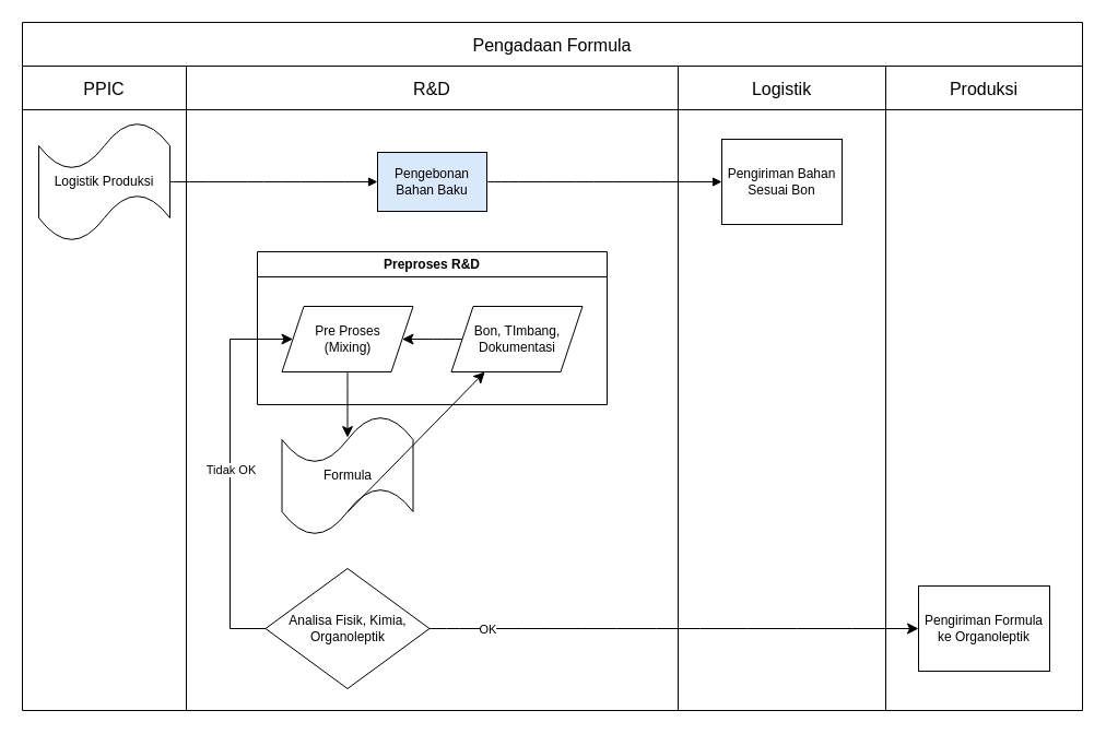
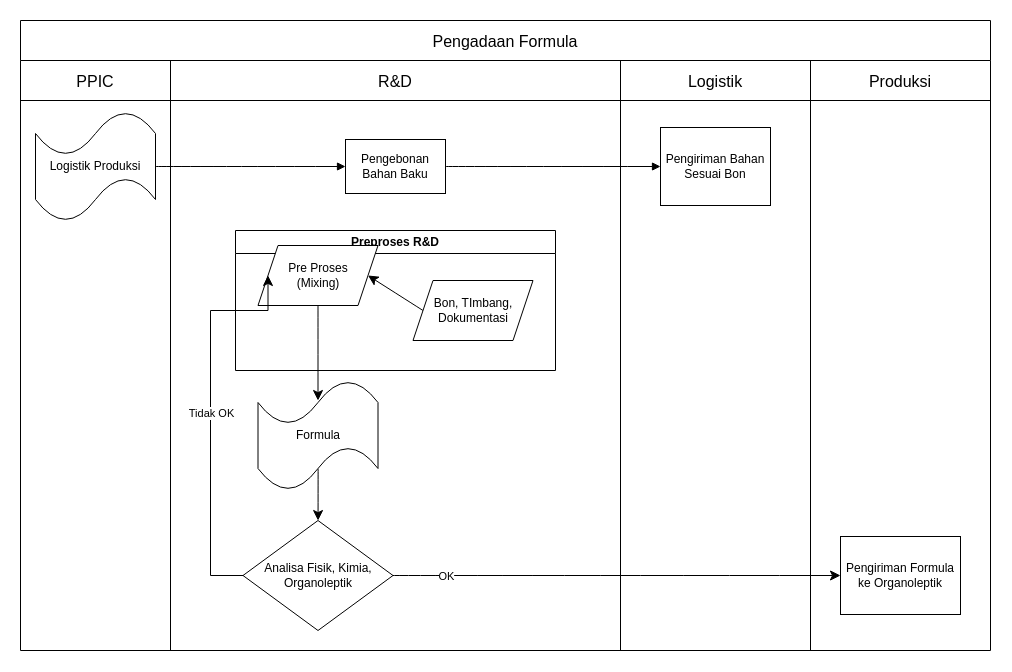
  <mxCell id="0" />
  <mxCell id="1" parent="0" />
  <mxCell id="2" value="Pengadaan Formula" style="shape=table;childLayout=tableLayout;startSize=40;collapsible=0;recursiveResize=0;expand=0;fontSize=16;" vertex="1" parent="1"><mxGeometry x="20" y="20" width="970" height="630" as="geometry" /></mxCell>
  <mxCell id="3" value="" style="shape=tableRow;horizontal=0;swimlaneHead=0;swimlaneBody=0;top=0;left=0;strokeColor=inherit;bottom=0;right=0;dropTarget=0;fontStyle=0;fillColor=none;points=[[0,0.5],[1,0.5]];portConstraint=eastwest;startSize=0;collapsible=0;recursiveResize=0;expand=0;fontSize=16;" vertex="1" parent="2"><mxGeometry y="40" width="970" height="590" as="geometry" /></mxCell>
  <mxCell id="4" value="PPIC" style="swimlane;swimlaneHead=0;swimlaneBody=0;fontStyle=0;strokeColor=inherit;connectable=0;fillColor=none;startSize=40;collapsible=0;recursiveResize=0;expand=0;fontSize=16;" vertex="1" parent="3"><mxGeometry width="150" height="590" as="geometry"><mxRectangle width="150" height="590" as="alternateBounds" /></mxGeometry></mxCell>
  <mxCell id="5" value="Logistik Produksi" style="shape=tape;html=1;whiteSpace=wrap;" parent="4" vertex="1"><mxGeometry x="15" y="51" width="120" height="110" as="geometry" /></mxCell>
  <mxCell id="6" value="R&amp;D" style="swimlane;swimlaneHead=0;swimlaneBody=0;fontStyle=0;strokeColor=inherit;connectable=0;fillColor=none;startSize=40;collapsible=0;recursiveResize=0;expand=0;fontSize=16;" vertex="1" parent="3"><mxGeometry x="150" width="450" height="590" as="geometry"><mxRectangle width="450" height="590" as="alternateBounds" /></mxGeometry></mxCell>
- <mxCell id="7" value="Pengebonan Bahan Baku" style="whiteSpace=wrap;strokeWidth=1;fillColor=#dae8fc;" parent="6" vertex="1"><mxGeometry x="175" y="79" width="100" height="54" as="geometry" /></mxCell>
+ <mxCell id="7" value="Pengebonan Bahan Baku" style="whiteSpace=wrap;strokeWidth=1;" parent="6" vertex="1"><mxGeometry x="175" y="79" width="100" height="54" as="geometry" /></mxCell>
  <mxCell id="8" value="Preproses R&amp;amp;D" style="swimlane;whiteSpace=wrap;html=1;" parent="6" vertex="1"><mxGeometry x="65" y="170" width="320" height="140" as="geometry"><mxRectangle x="300" y="270" width="120" height="30" as="alternateBounds" /></mxGeometry></mxCell>
  <mxCell id="9" style="edgeStyle=none;curved=1;rounded=0;orthogonalLoop=1;jettySize=auto;html=1;exitX=0;exitY=0.5;exitDx=0;exitDy=0;entryX=1;entryY=0.5;entryDx=0;entryDy=0;fontSize=12;startSize=8;endSize=8;" parent="8" source="10" target="11" edge="1"><mxGeometry relative="1" as="geometry" /></mxCell>
  <mxCell id="10" value="Bon, TImbang, Dokumentasi" style="shape=parallelogram;perimeter=parallelogramPerimeter;whiteSpace=wrap;html=1;fixedSize=1;" parent="8" vertex="1"><mxGeometry x="177.5" y="50" width="120" height="60" as="geometry" /></mxCell>
- <mxCell id="11" value="Pre Proses&lt;br&gt;(Mixing)" style="shape=parallelogram;perimeter=parallelogramPerimeter;whiteSpace=wrap;html=1;fixedSize=1;" parent="8" vertex="1"><mxGeometry x="22.5" y="50" width="120" height="60" as="geometry" /></mxCell>
+ <mxCell id="11" value="Pre Proses&lt;br&gt;(Mixing)" style="shape=parallelogram;perimeter=parallelogramPerimeter;whiteSpace=wrap;html=1;fixedSize=1;" parent="8" vertex="1"><mxGeometry x="22.5" y="15" width="120" height="60" as="geometry" /></mxCell>
  <mxCell id="12" value="Formula" style="shape=tape;html=1;whiteSpace=wrap;" parent="6" vertex="1"><mxGeometry x="87.5" y="320" width="120" height="110" as="geometry" /></mxCell>
  <mxCell id="13" value="Analisa Fisik, Kimia, Organoleptik" style="rhombus;whiteSpace=wrap;html=1;" parent="6" vertex="1"><mxGeometry x="72.5" y="460" width="150" height="110" as="geometry" /></mxCell>
  <mxCell id="14" style="edgeStyle=none;curved=1;rounded=0;orthogonalLoop=1;jettySize=auto;html=1;exitX=0.5;exitY=1;exitDx=0;exitDy=0;fontSize=12;startSize=8;endSize=8;entryX=0.5;entryY=0.182;entryDx=0;entryDy=0;entryPerimeter=0;" parent="6" source="11" target="12" edge="1"><mxGeometry relative="1" as="geometry"><mxPoint x="-37" y="340" as="targetPoint" /></mxGeometry></mxCell>
- <mxCell id="15" value="" style="edgeStyle=none;curved=1;rounded=0;orthogonalLoop=1;jettySize=auto;html=1;fontSize=12;startSize=8;endSize=8;exitX=0.501;exitY=0.802;exitDx=0;exitDy=0;exitPerimeter=0;" parent="6" source="12" target="10" edge="1"><mxGeometry relative="1" as="geometry" /></mxCell>
+ <mxCell id="15" value="" style="edgeStyle=none;curved=1;rounded=0;orthogonalLoop=1;jettySize=auto;html=1;fontSize=12;startSize=8;endSize=8;exitX=0.501;exitY=0.802;exitDx=0;exitDy=0;exitPerimeter=0;" parent="6" source="12" target="13" edge="1"><mxGeometry relative="1" as="geometry" /></mxCell>
  <mxCell id="16" value="" style="endArrow=classic;html=1;rounded=0;fontSize=12;startSize=8;endSize=8;exitX=0;exitY=0.5;exitDx=0;exitDy=0;entryX=0;entryY=0.5;entryDx=0;entryDy=0;edgeStyle=orthogonalEdgeStyle;" parent="6" source="13" target="11" edge="1"><mxGeometry relative="1" as="geometry"><mxPoint x="-56" y="330" as="sourcePoint" /><mxPoint x="44" y="330" as="targetPoint" /><Array as="points"><mxPoint x="40" y="515" /><mxPoint x="40" y="250" /></Array></mxGeometry></mxCell>
  <mxCell id="17" value="Tidak OK" style="edgeLabel;resizable=0;html=1;;align=center;verticalAlign=middle;" parent="16" connectable="0" vertex="1"><mxGeometry relative="1" as="geometry" /></mxCell>
  <mxCell id="18" value="Logistik" style="swimlane;swimlaneHead=0;swimlaneBody=0;fontStyle=0;strokeColor=inherit;connectable=0;fillColor=none;startSize=40;collapsible=0;recursiveResize=0;expand=0;fontSize=16;" vertex="1" parent="3"><mxGeometry x="600" width="190" height="590" as="geometry"><mxRectangle width="190" height="590" as="alternateBounds" /></mxGeometry></mxCell>
  <mxCell id="19" value="Pengiriman Bahan Sesuai Bon" style="whiteSpace=wrap;strokeWidth=1;" parent="18" vertex="1"><mxGeometry x="40" y="67" width="110" height="78" as="geometry" /></mxCell>
  <mxCell id="20" value="Produksi" style="swimlane;swimlaneHead=0;swimlaneBody=0;fontStyle=0;strokeColor=inherit;connectable=0;fillColor=none;startSize=40;collapsible=0;recursiveResize=0;expand=0;fontSize=16;" vertex="1" parent="3"><mxGeometry x="790" width="180" height="590" as="geometry"><mxRectangle width="180" height="590" as="alternateBounds" /></mxGeometry></mxCell>
  <mxCell id="21" value="Pengiriman Formula ke Organoleptik" style="whiteSpace=wrap;strokeWidth=1;" parent="20" vertex="1"><mxGeometry x="30" y="476" width="120" height="78" as="geometry" /></mxCell>
  <mxCell id="22" value="" style="curved=1;startArrow=none;endArrow=block;entryX=0;entryY=0.5;rounded=0;exitX=1;exitY=0.5;exitDx=0;exitDy=0;exitPerimeter=0;entryDx=0;entryDy=0;" parent="3" source="5" target="7" edge="1"><mxGeometry relative="1" as="geometry"><Array as="points" /></mxGeometry></mxCell>
  <mxCell id="23" value="" style="curved=1;startArrow=none;endArrow=block;entryX=0;entryY=0.5;rounded=0;exitX=1;exitY=0.5;exitDx=0;exitDy=0;entryDx=0;entryDy=0;" parent="3" source="7" target="19" edge="1"><mxGeometry relative="1" as="geometry"><Array as="points" /><mxPoint x="324" y="90" as="sourcePoint" /></mxGeometry></mxCell>
  <mxCell id="24" value="" style="endArrow=classic;html=1;rounded=0;fontSize=12;startSize=8;endSize=8;curved=1;entryX=0;entryY=0.5;entryDx=0;entryDy=0;exitX=1;exitY=0.5;exitDx=0;exitDy=0;" parent="3" source="13" target="21" edge="1"><mxGeometry relative="1" as="geometry"><mxPoint x="114" y="500" as="sourcePoint" /><mxPoint x="214" y="500" as="targetPoint" /></mxGeometry></mxCell>
  <mxCell id="25" value="OK" style="edgeLabel;resizable=0;html=1;;align=center;verticalAlign=middle;" parent="24" connectable="0" vertex="1"><mxGeometry relative="1" as="geometry"><mxPoint x="-171" as="offset" /></mxGeometry></mxCell>
